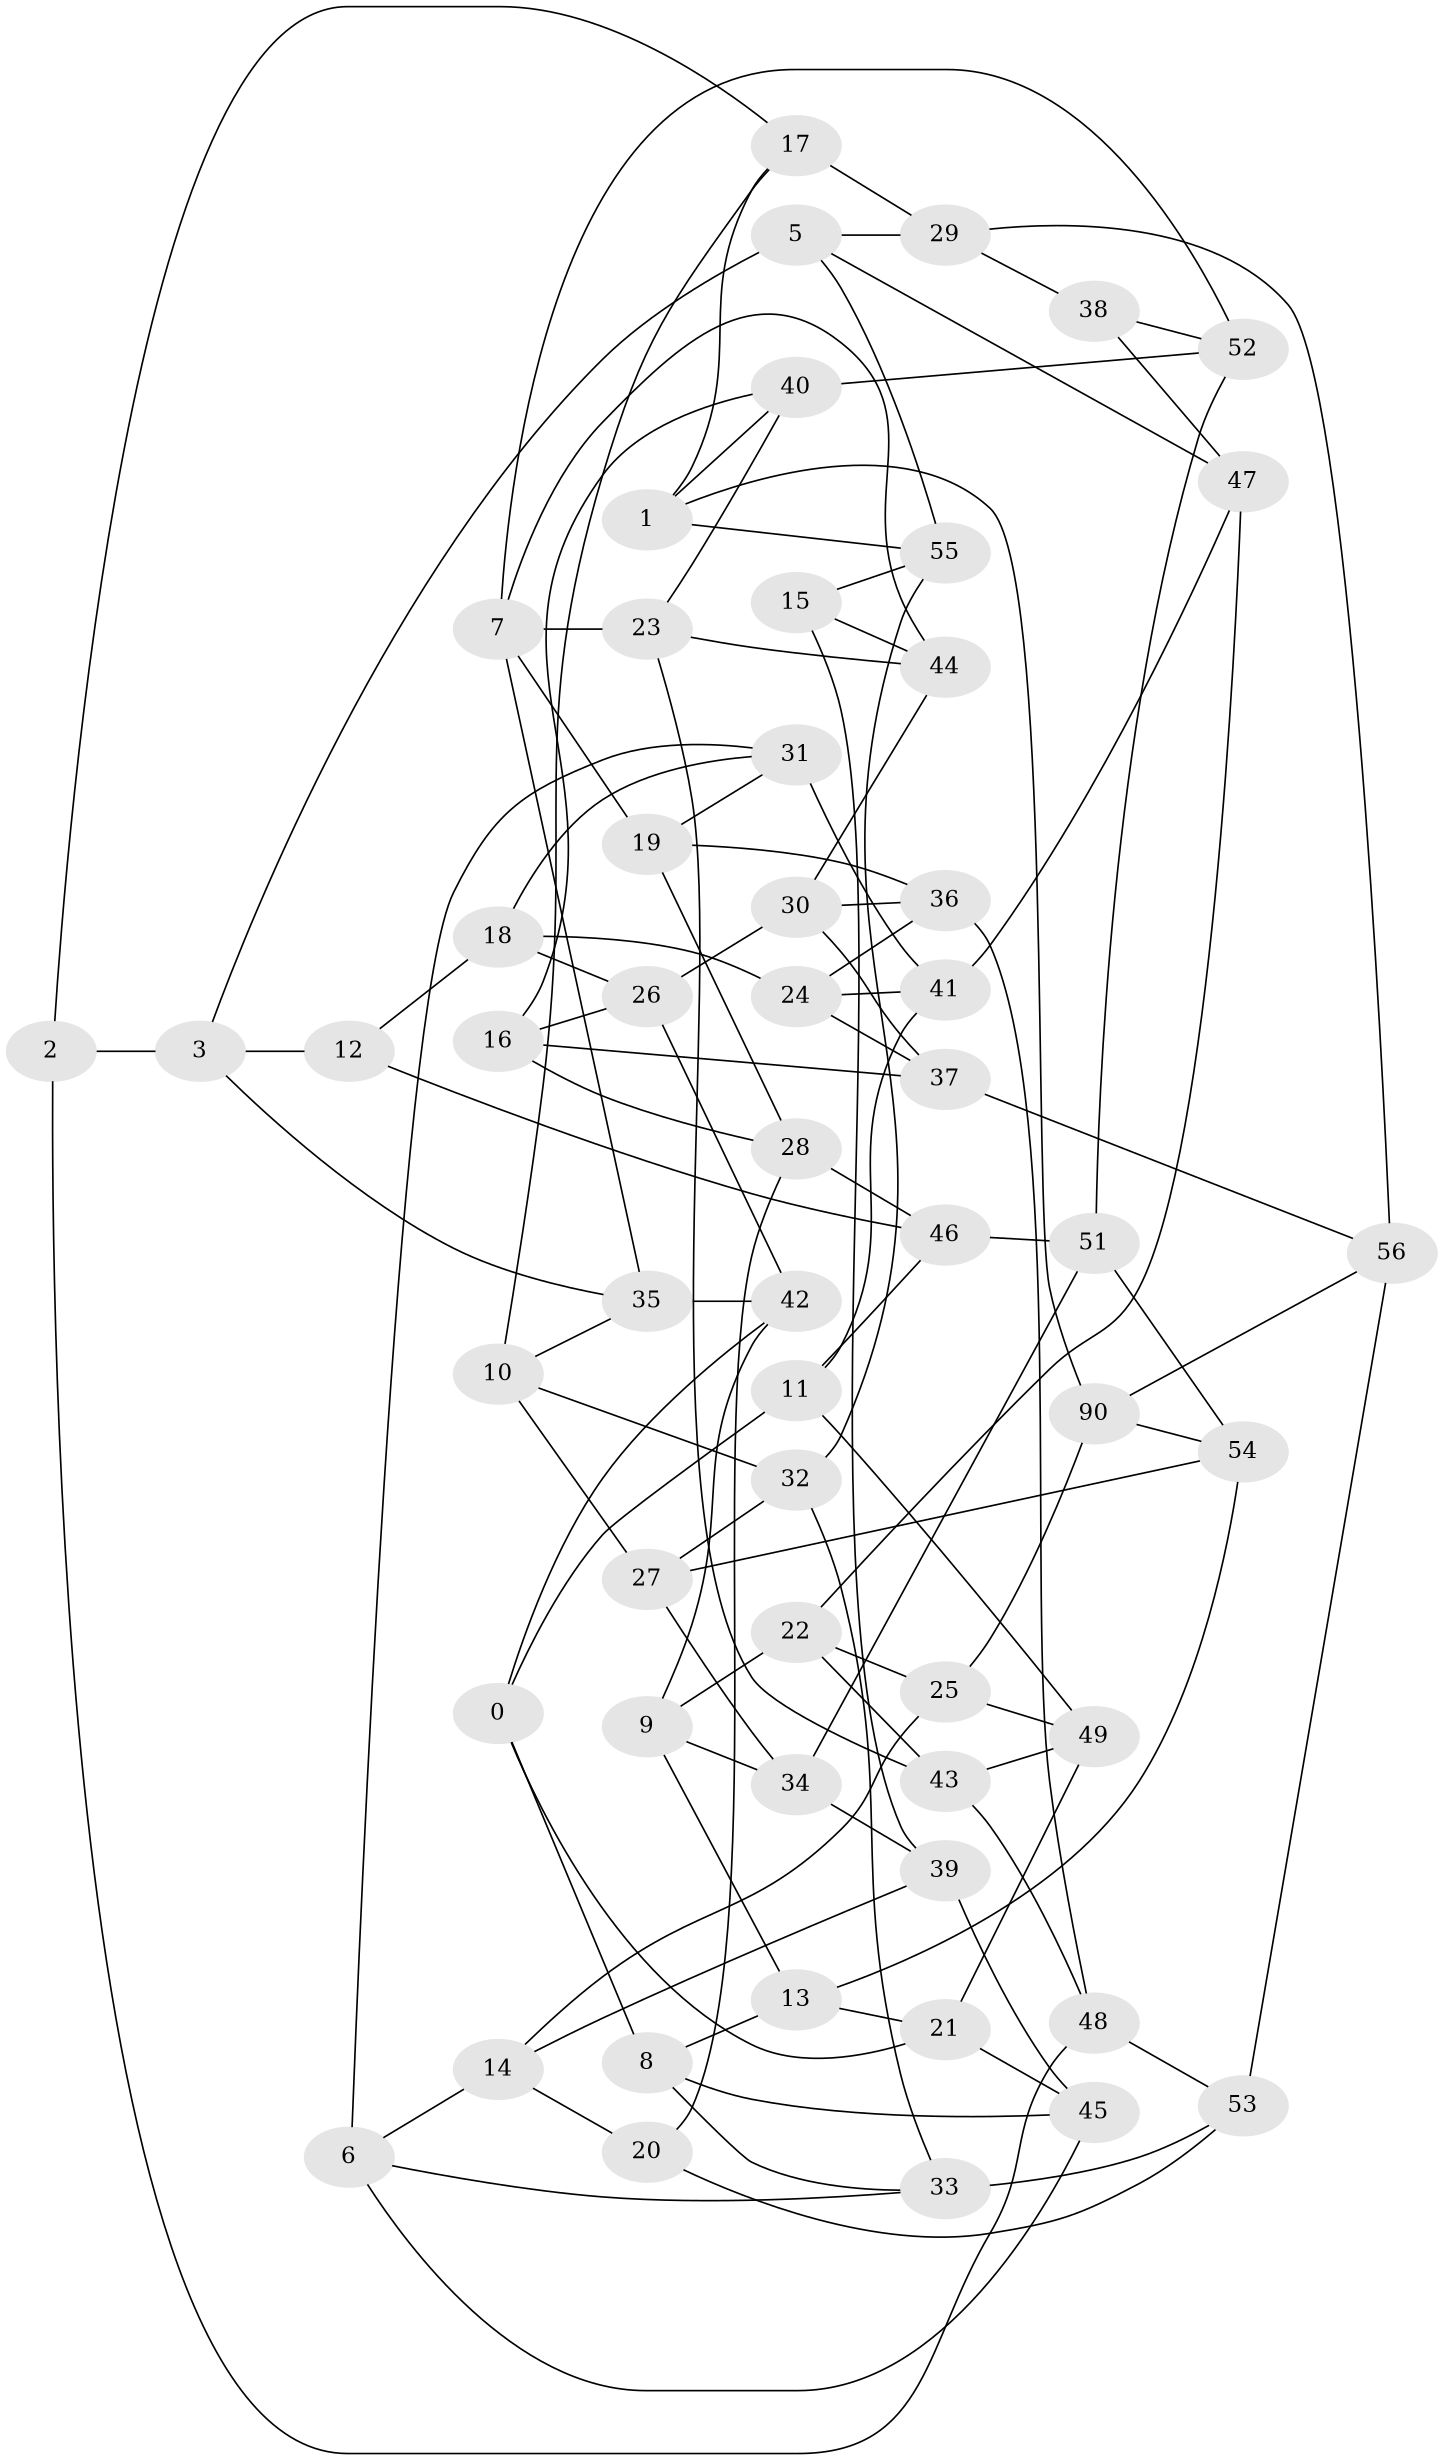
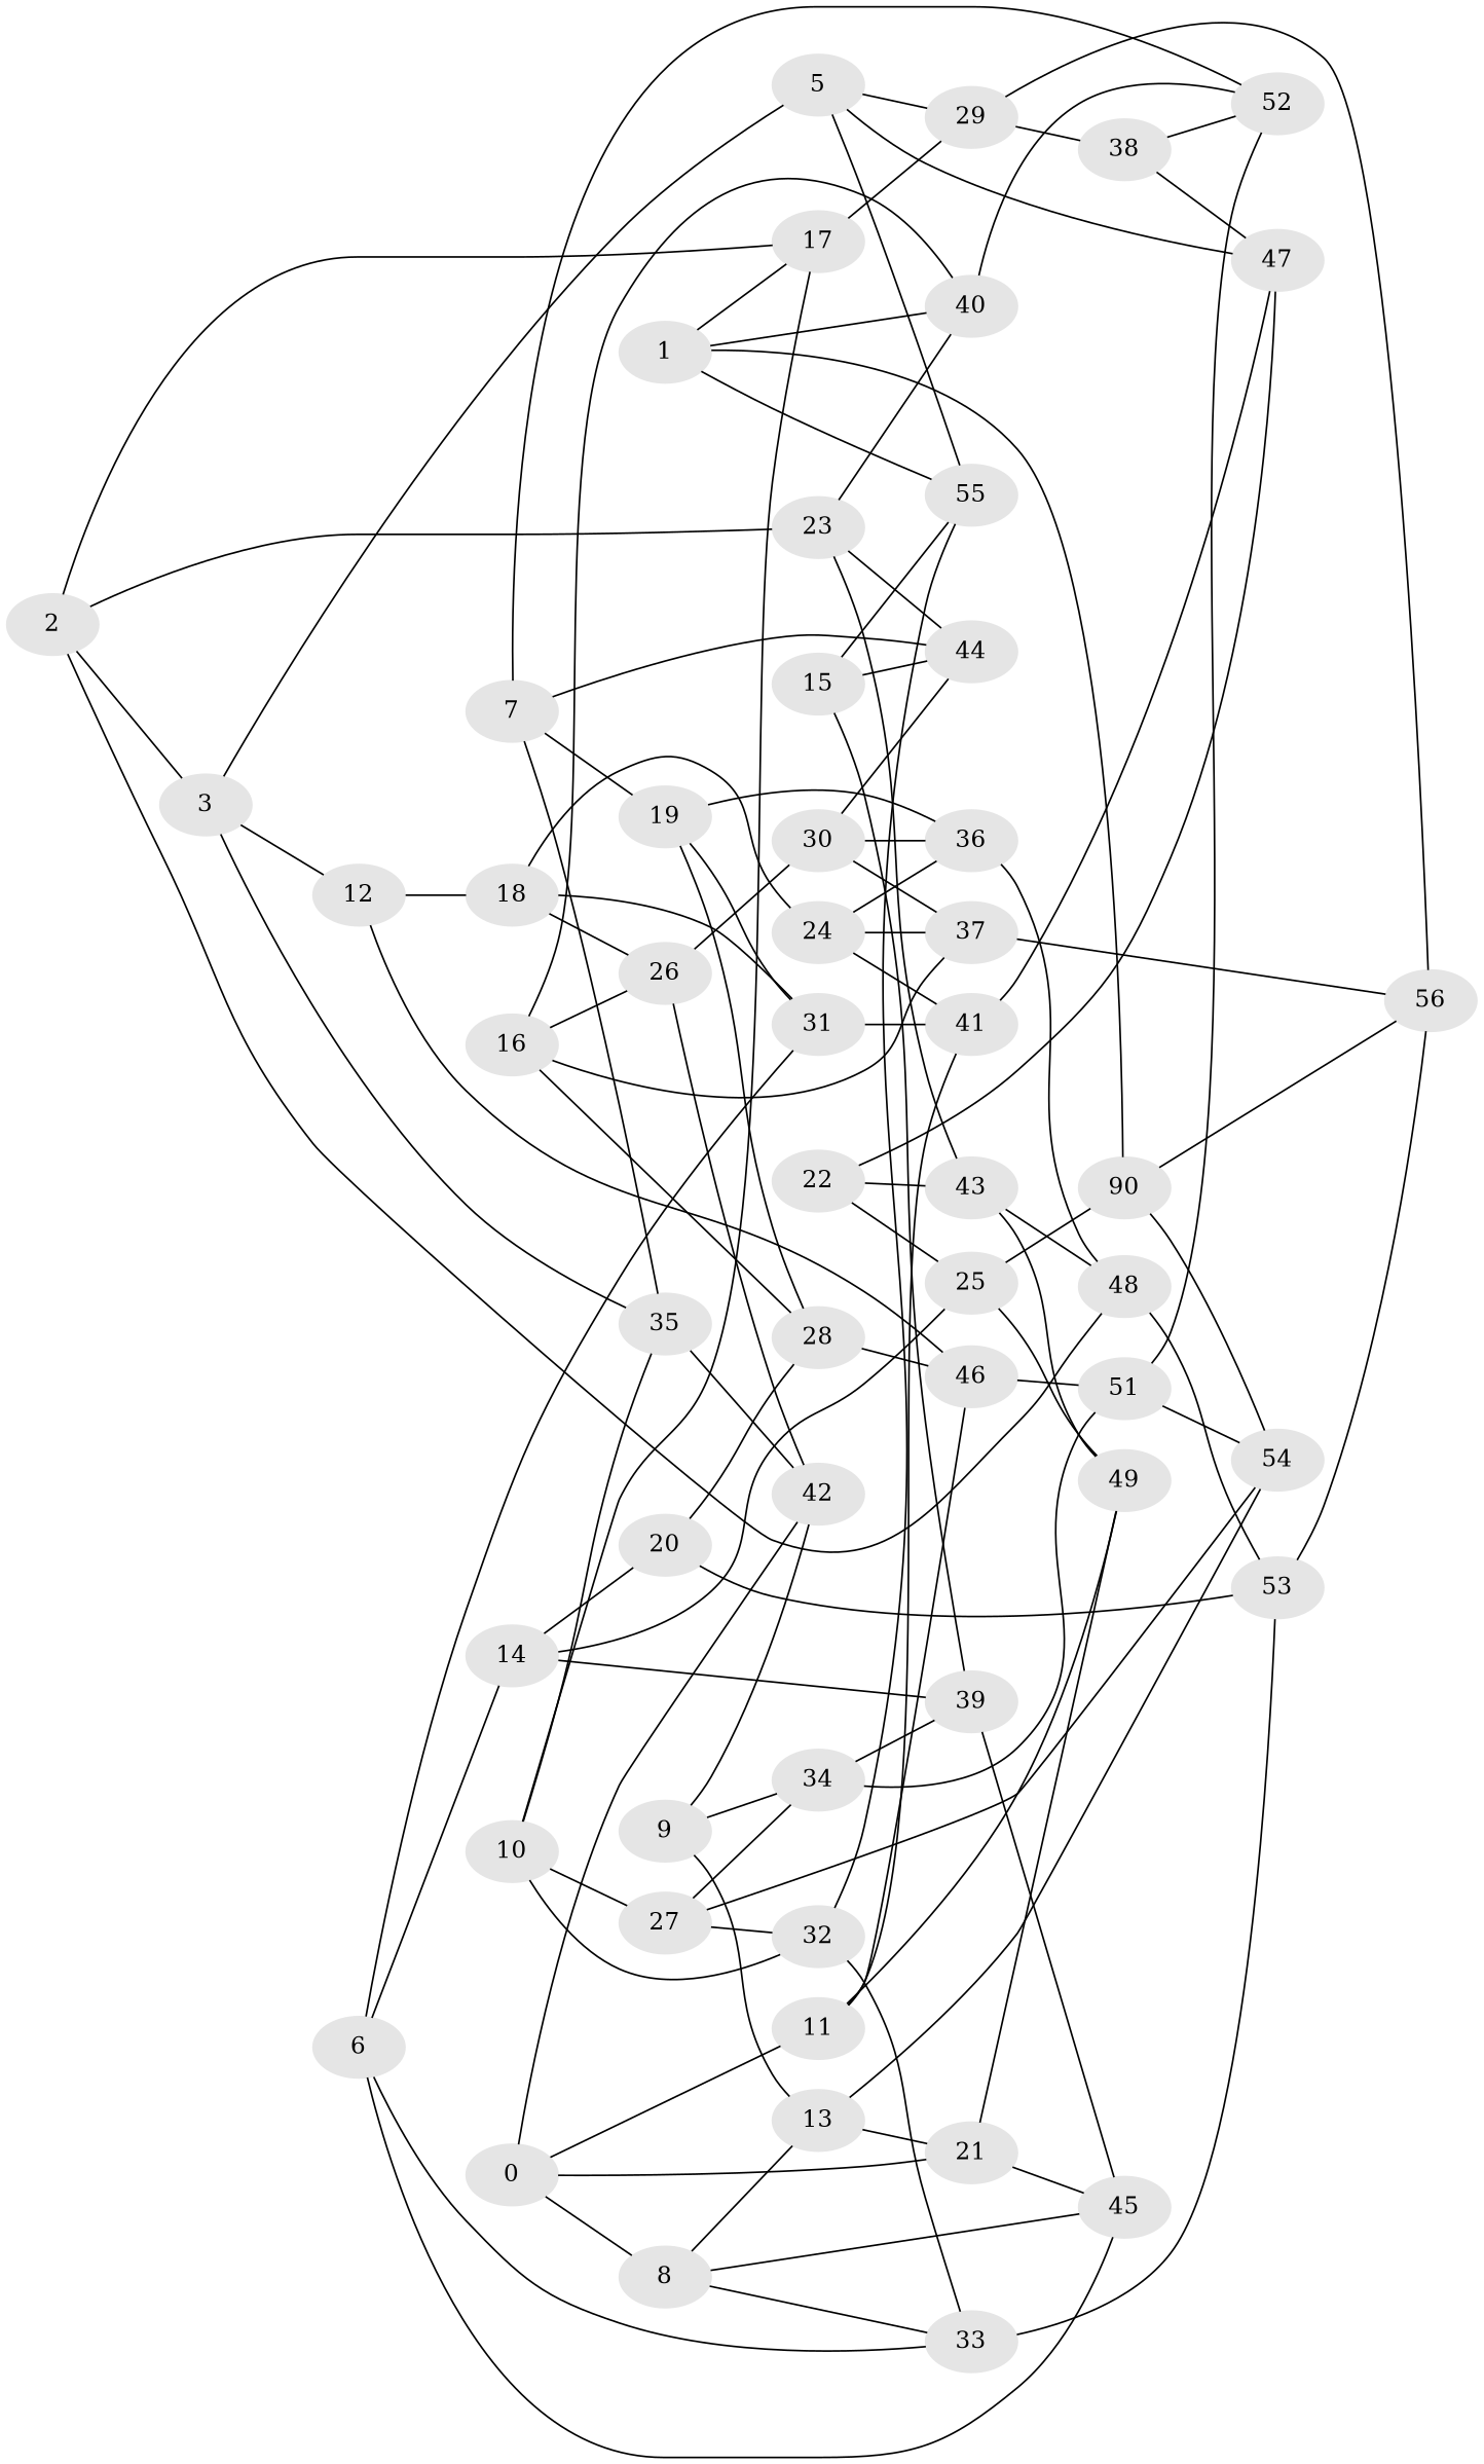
  graph {
    rankdir=LR
    node [color=gray90 style=filled]
    1
    17
    40
    n4 [label=90]
    55
    29
    52
    54
    56
    2
    3
    23
    48
    5
    12
    35
    44
    43
    53
    47
    46
    18
    42
    n24 [label=0]
    8
    11
    21
    33
    45
    13
    41
    49
    38
    6
    14
    31
    20
    25
    39
    7
    19
    28
    36
    9
    22
    34
    51
    10
    27
    32
    26
    24
    15
    16
    37
    30
    1 -- 17
    1 -- 40
    1 -- n4
    1 -- 55
    17 -- 29
    40 -- 52
    n4 -- 54
    n4 -- 56
    29 -- 56
    29 -- 38
    2 -- 17
    2 -- 3
-   7 -- 23
+   2 -- 23
    2 -- 48
    3 -- 5
    3 -- 12
    3 -- 35
    23 -- 40
    23 -- 44
    23 -- 43
    48 -- 53
    5 -- 55
    5 -- 29
    5 -- 47
    12 -- 46
    12 -- 18
    35 -- 42
    43 -- 48
    43 -- 49
    53 -- 56
    46 -- 51
    18 -- 31
    18 -- 26
    18 -- 24
    n24 -- 42
    n24 -- 8
    n24 -- 11
    n24 -- 21
    8 -- 33
    8 -- 45
    8 -- 13
    11 -- 46
    11 -- 41
    11 -- 49
    21 -- 45
    21 -- 49
    33 -- 53
    13 -- 54
    13 -- 21
    41 -- 47
    38 -- 52
    38 -- 47
    6 -- 33
    6 -- 45
    6 -- 14
    6 -- 31
    14 -- 20
    14 -- 25
    14 -- 39
    31 -- 41
    20 -- 53
    20 -- 28
    25 -- n4
    25 -- 49
    39 -- 45
    7 -- 52
    7 -- 35
    7 -- 44
    7 -- 19
    19 -- 31
    19 -- 28
    19 -- 36
    28 -- 46
    36 -- 48
    9 -- 42
    9 -- 13
-   9 -- 22
    9 -- 34
    22 -- 43
    22 -- 47
    22 -- 25
    34 -- 39
    34 -- 51
    51 -- 52
    51 -- 54
    10 -- 17
    10 -- 35
    10 -- 27
    10 -- 32
    27 -- 54
    27 -- 34
    27 -- 32
    32 -- 55
    32 -- 33
    26 -- 42
    26 -- 30
    24 -- 41
    24 -- 36
    24 -- 37
    15 -- 55
    15 -- 44
    15 -- 39
    16 -- 40
    16 -- 28
    16 -- 26
    16 -- 37
    37 -- 56
    30 -- 44
    30 -- 36
    30 -- 37
  }
